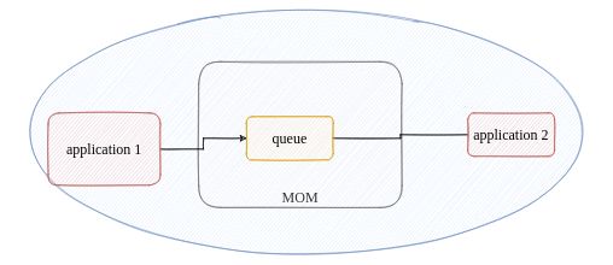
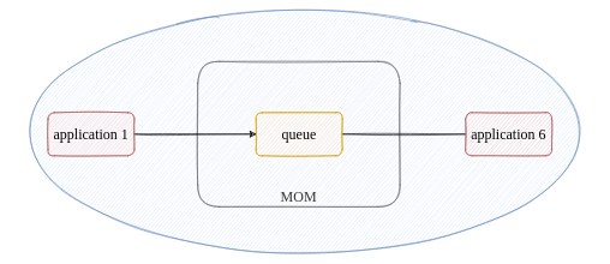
  <mxCell id="0" />
  <mxCell id="1" parent="0" />
  <mxCell id="2" value="" style="ellipse;whiteSpace=wrap;html=1;sketch=1;fontFamily=Architects Daughter;fontSource=https%3A%2F%2Ffonts.googleapis.com%2Fcss%3Ffamily%3DArchitects%2BDaughter;fontSize=20;fillColor=#dae8fc;strokeColor=#6c8ebf;" vertex="1" parent="1"><mxGeometry x="20" y="20" width="805" height="325" as="geometry" /></mxCell>
  <mxCell id="3" value="MOM" style="rounded=1;whiteSpace=wrap;html=1;sketch=1;hachureGap=4;fontFamily=Architects Daughter;fontSource=https%3A%2F%2Ffonts.googleapis.com%2Fcss%3Ffamily%3DArchitects%2BDaughter;fontSize=20;labelPosition=center;verticalLabelPosition=middle;align=center;verticalAlign=bottom;fillColor=#f5f5f5;strokeColor=#666666;fontColor=#333333;" parent="1" vertex="1"><mxGeometry x="274" y="85" width="281" height="202" as="geometry" /></mxCell>
  <mxCell id="4" style="edgeStyle=orthogonalEdgeStyle;rounded=0;sketch=1;orthogonalLoop=1;jettySize=auto;html=1;fontFamily=Architects Daughter;fontSource=https%3A%2F%2Ffonts.googleapis.com%2Fcss%3Ffamily%3DArchitects%2BDaughter;fontSize=20;endArrow=none;" edge="1" parent="1" source="5" target="8"><mxGeometry relative="1" as="geometry" /></mxCell>
- <mxCell id="5" value="queue" style="rounded=1;whiteSpace=wrap;html=1;sketch=1;fontSize=20;fontFamily=Architects Daughter;fontSource=https%3A%2F%2Ffonts.googleapis.com%2Fcss%3Ffamily%3DArchitects%2BDaughter;fillColor=#ffe6cc;strokeColor=#d79b00;" vertex="1" parent="1"><mxGeometry x="340" y="161" width="120" height="60" as="geometry" /></mxCell>
+ <mxCell id="5" value="queue" style="rounded=1;whiteSpace=wrap;html=1;sketch=1;fontSize=20;fontFamily=Architects Daughter;fontSource=https%3A%2F%2Ffonts.googleapis.com%2Fcss%3Ffamily%3DArchitects%2BDaughter;fillColor=#ffe6cc;strokeColor=#d79b00;" vertex="1" parent="1"><mxGeometry x="355" y="156" width="120" height="60" as="geometry" /></mxCell>
  <mxCell id="6" style="edgeStyle=orthogonalEdgeStyle;rounded=0;orthogonalLoop=1;jettySize=auto;html=1;entryX=0;entryY=0.5;entryDx=0;entryDy=0;fontFamily=Architects Daughter;fontSource=https%3A%2F%2Ffonts.googleapis.com%2Fcss%3Ffamily%3DArchitects%2BDaughter;fontSize=20;sketch=1;" edge="1" parent="1" source="7" target="5"><mxGeometry relative="1" as="geometry" /></mxCell>
- <mxCell id="7" value="application 1" style="rounded=1;whiteSpace=wrap;html=1;sketch=1;fontSize=20;fontFamily=Architects Daughter;fontSource=https%3A%2F%2Ffonts.googleapis.com%2Fcss%3Ffamily%3DArchitects%2BDaughter;fillColor=#f8cecc;strokeColor=#b85450;" vertex="1" parent="1"><mxGeometry x="66" y="156" width="155" height="100" as="geometry" /></mxCell>
- <mxCell id="8" value="application 2" style="rounded=1;whiteSpace=wrap;html=1;sketch=1;fontSize=20;fontFamily=Architects Daughter;fontSource=https%3A%2F%2Ffonts.googleapis.com%2Fcss%3Ffamily%3DArchitects%2BDaughter;fillColor=#f8cecc;strokeColor=#b85450;" vertex="1" parent="1"><mxGeometry x="646" y="156" width="120" height="60" as="geometry" /></mxCell>
+ <mxCell id="7" value="application 1" style="rounded=1;whiteSpace=wrap;html=1;sketch=1;fontSize=20;fontFamily=Architects Daughter;fontSource=https%3A%2F%2Ffonts.googleapis.com%2Fcss%3Ffamily%3DArchitects%2BDaughter;fillColor=#f8cecc;strokeColor=#b85450;" vertex="1" parent="1"><mxGeometry x="66" y="156" width="120" height="60" as="geometry" /></mxCell>
+ <mxCell id="8" value="application 6" style="rounded=1;whiteSpace=wrap;html=1;sketch=1;fontSize=20;fontFamily=Architects Daughter;fontSource=https%3A%2F%2Ffonts.googleapis.com%2Fcss%3Ffamily%3DArchitects%2BDaughter;fillColor=#f8cecc;strokeColor=#b85450;" vertex="1" parent="1"><mxGeometry x="646" y="156" width="120" height="60" as="geometry" /></mxCell>
